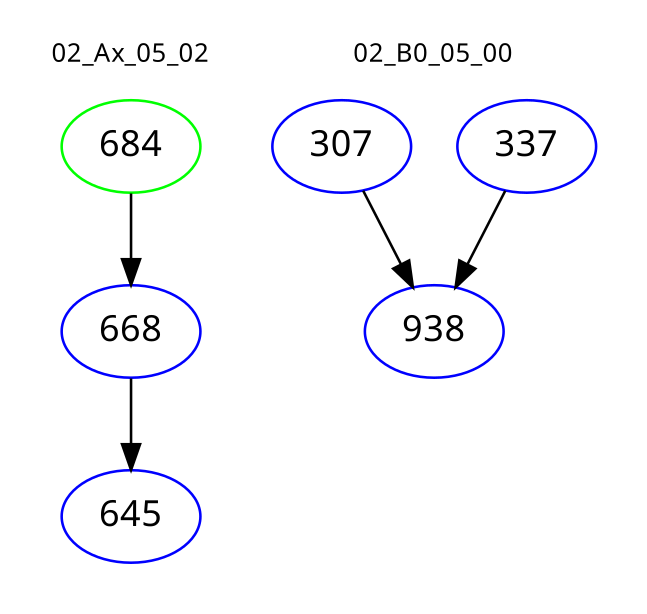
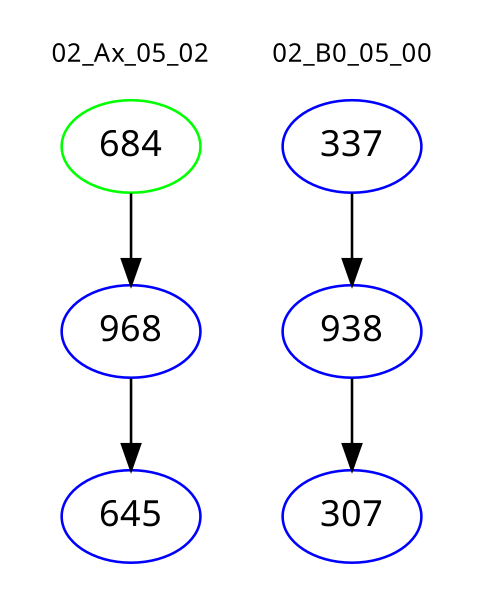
  digraph {
    fontname="Noto Sans"
    node [color=blue fontname="Noto Sans"]
    edge [color=black fontname="Noto Sans"]
    n1 [color=green label=684]
-   n2 [label=668]
+   n2 [label=968]
    n3 [label=645]
    n4 [label=337]
    n5 [label=938]
    n6 [label=307]
    subgraph cluster_1 {
      color=white
      fontsize=10
      label="02_Ax_05_02"
      n1
      n2
      n3
    }
    subgraph cluster_2 {
      color=white
      fontsize=10
      label="02_B0_05_00"
      n4
      n5
      n6
    }
    n1 -> n2
    n2 -> n3
    n4 -> n5
-   n6 -> n5
+   n5 -> n6
  }
